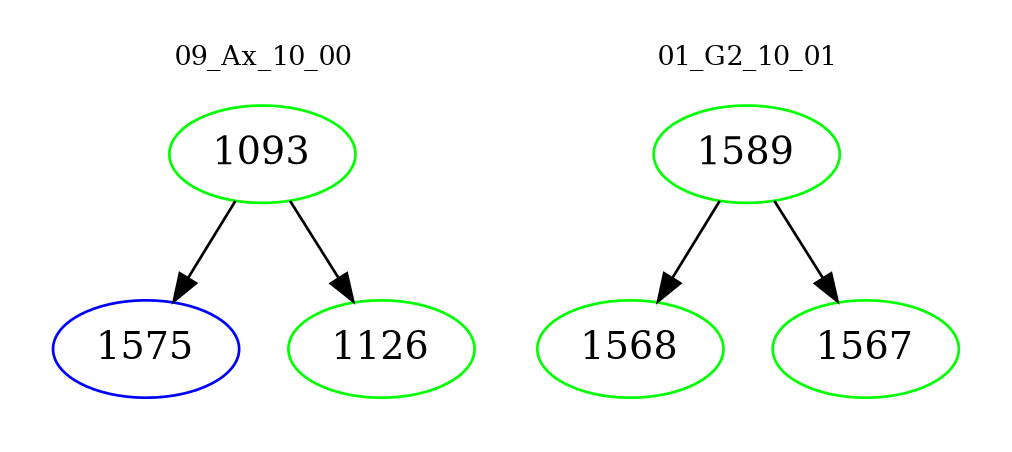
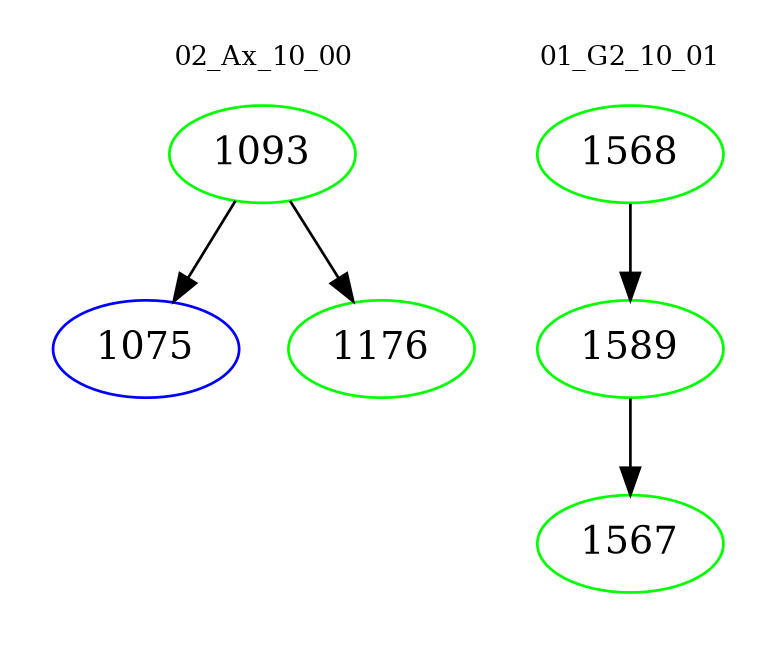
  digraph {
    node [color=green]
    edge [color=black]
    n1 [label=1093]
-   n2 [color=blue label=1575]
-   n3 [label=1126]
+   n2 [color=blue label=1075]
+   n3 [label=1176]
    n4 [label=1568]
    n5 [label=1567]
    n6 [label=1589]
    subgraph cluster_1 {
      color=white
      fontsize=10
-     label="09_Ax_10_00"
+     label="02_Ax_10_00"
      n1
      n2
      n3
    }
    subgraph cluster_2 {
      color=white
      fontsize=10
      label="01_G2_10_01"
      n4
      n5
      n6
    }
    n1 -> n2
    n1 -> n3
-   n6 -> n4
+   n4 -> n6
    n6 -> n5
  }
